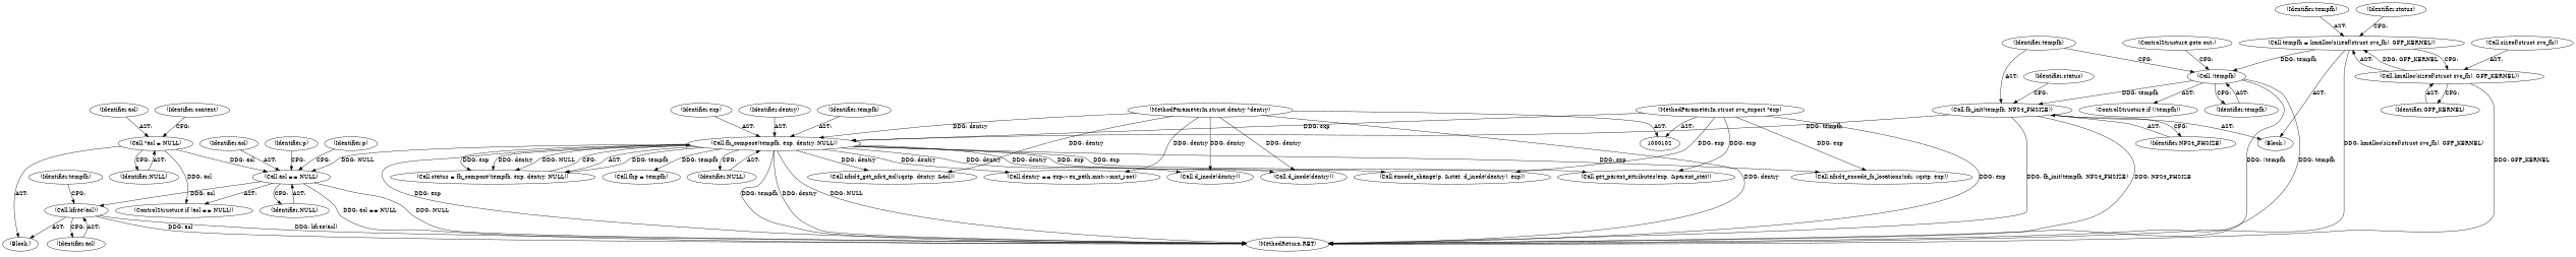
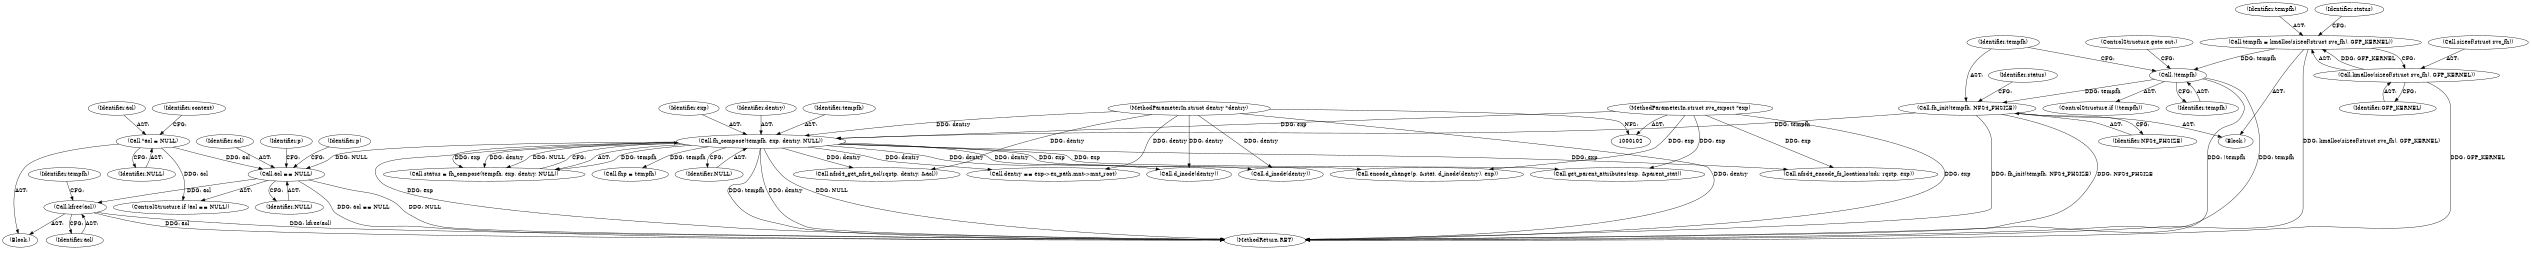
  digraph {
    n1 [label="(Call,kfree(acl))"]
    n2 [label="(Identifier,acl)"]
    n3 [label="(Block,)"]
    n4 [label="(MethodReturn,RET)"]
    n5 [label="(Call,acl == NULL)"]
    n6 [label="(Identifier,NULL)"]
    n7 [label="(ControlStructure,if (acl == NULL))"]
    n8 [label="(Call,*acl = NULL)"]
    n9 [label="(Identifier,NULL)"]
    n10 [label="(Call,fh_compose(tempfh, exp, dentry, NULL))"]
    n11 [label="(Call,nfsd4_get_nfs4_acl(rqstp, dentry, &acl))"]
    n12 [label="(Call,status = fh_compose(tempfh, exp, dentry, NULL))"]
    n13 [label="(Call,nfsd4_encode_fs_locations(xdr, rqstp, exp))"]
    n14 [label="(Call,dentry == exp->ex_path.mnt->mnt_root)"]
    n15 [label="(Call,d_inode(dentry))"]
    n16 [label="(Call,encode_change(p, &stat, d_inode(dentry), exp))"]
    n17 [label="(Call,get_parent_attributes(exp, &parent_stat))"]
    n18 [label="(Call,fhp = tempfh)"]
    n19 [label="(Identifier,NULL)"]
    n20 [label="(Call,d_inode(dentry))"]
    n21 [label="(Call,fh_init(tempfh, NFS4_FHSIZE))"]
    n22 [label="(Block,)"]
    n23 [label="(Identifier,NFS4_FHSIZE)"]
    n24 [label="(Call,!tempfh)"]
    n25 [label="(Identifier,tempfh)"]
    n26 [label="(ControlStructure,if (!tempfh))"]
    n27 [label="(Call,tempfh = kmalloc(sizeof(struct svc_fh), GFP_KERNEL))"]
    n28 [label="(Call,kmalloc(sizeof(struct svc_fh), GFP_KERNEL))"]
    n29 [label="(Identifier,GFP_KERNEL)"]
    n30 [label="(MethodParameterIn,struct svc_export *exp)"]
    1000102
    n32 [label="(MethodParameterIn,struct dentry *dentry)"]
    n33 [label="(Identifier,tempfh)"]
    n34 [label="(Identifier,dentry)"]
    n35 [label="(Identifier,acl)"]
    n36 [label="(Identifier,tempfh)"]
    n37 [label="(Identifier,p)"]
    n38 [label="(ControlStructure,goto out;)"]
    n39 [label="(Identifier,context)"]
    n40 [label="(Identifier,acl)"]
    n41 [label="(Call,sizeof(struct svc_fh))"]
    n42 [label="(Identifier,tempfh)"]
    n43 [label="(Identifier,status)"]
    n44 [label="(Identifier,tempfh)"]
    n45 [label="(Identifier,p)"]
    n46 [label="(Identifier,exp)"]
    n47 [label="(Identifier,status)"]
    n1 -> n2 [label="CFG: "]
    n1 -> n3 [label="AST: "]
    n1 -> n4 [label="DDG: kfree(acl)"]
    n1 -> n4 [label="DDG: acl"]
    n2 -> n1 [label="AST: "]
    n5 -> n1 [label="DDG: acl"]
    n5 -> n4 [label="DDG: NULL"]
    n5 -> n4 [label="DDG: acl == NULL"]
    n5 -> n6 [label="CFG: "]
    n5 -> n7 [label="AST: "]
    n6 -> n5 [label="AST: "]
    n8 -> n3 [label="AST: "]
    n8 -> n5 [label="DDG: acl"]
    n8 -> n7 [label="DDG: acl"]
    n8 -> n9 [label="CFG: "]
    n9 -> n8 [label="AST: "]
    n10 -> n4 [label="DDG: dentry"]
    n10 -> n4 [label="DDG: NULL"]
    n10 -> n4 [label="DDG: exp"]
    n10 -> n4 [label="DDG: tempfh"]
    n10 -> n5 [label="DDG: NULL"]
    n10 -> n11 [label="DDG: dentry"]
    n10 -> n12 [label="AST: "]
    n10 -> n12 [label="DDG: tempfh"]
    n10 -> n12 [label="DDG: exp"]
    n10 -> n12 [label="DDG: dentry"]
    n10 -> n12 [label="DDG: NULL"]
    n10 -> n13 [label="DDG: exp"]
    n10 -> n14 [label="DDG: dentry"]
    n10 -> n15 [label="DDG: dentry"]
    n10 -> n16 [label="DDG: exp"]
    n10 -> n17 [label="DDG: exp"]
    n10 -> n18 [label="DDG: tempfh"]
    n10 -> n19 [label="CFG: "]
    n10 -> n20 [label="DDG: dentry"]
    n12 -> n10 [label="CFG: "]
    n19 -> n10 [label="AST: "]
    n21 -> n4 [label="DDG: NFS4_FHSIZE"]
    n21 -> n4 [label="DDG: fh_init(tempfh, NFS4_FHSIZE)"]
    n21 -> n10 [label="DDG: tempfh"]
    n21 -> n22 [label="AST: "]
    n21 -> n23 [label="CFG: "]
    n23 -> n21 [label="AST: "]
    n24 -> n4 [label="DDG: !tempfh"]
    n24 -> n4 [label="DDG: tempfh"]
    n24 -> n21 [label="DDG: tempfh"]
    n24 -> n25 [label="CFG: "]
    n24 -> n26 [label="AST: "]
    n25 -> n24 [label="AST: "]
    n27 -> n4 [label="DDG: kmalloc(sizeof(struct svc_fh), GFP_KERNEL)"]
    n27 -> n22 [label="AST: "]
    n27 -> n24 [label="DDG: tempfh"]
    n27 -> n28 [label="CFG: "]
    n28 -> n4 [label="DDG: GFP_KERNEL"]
    n28 -> n27 [label="AST: "]
    n28 -> n27 [label="DDG: GFP_KERNEL"]
    n28 -> n29 [label="CFG: "]
    n29 -> n28 [label="AST: "]
    n30 -> n4 [label="DDG: exp"]
    n30 -> n10 [label="DDG: exp"]
    n30 -> n13 [label="DDG: exp"]
    n30 -> n16 [label="DDG: exp"]
    n30 -> n17 [label="DDG: exp"]
    n30 -> 1000102 [label="AST: "]
    n32 -> n4 [label="DDG: dentry"]
    n32 -> n10 [label="DDG: dentry"]
    n32 -> n11 [label="DDG: dentry"]
    n32 -> n14 [label="DDG: dentry"]
    n32 -> n15 [label="DDG: dentry"]
    n32 -> n20 [label="DDG: dentry"]
-   n32 -> 1000102 [label="AST: "]
+   n32 -> 1000102 [label="NFS: "]
    n33 -> n1 [label="CFG: "]
    n34 -> n10 [label="AST: "]
    n35 -> n5 [label="AST: "]
    n36 -> n27 [label="AST: "]
    n37 -> n5 [label="CFG: "]
    n38 -> n24 [label="CFG: "]
    n39 -> n8 [label="CFG: "]
    n40 -> n8 [label="AST: "]
    n41 -> n28 [label="AST: "]
    n42 -> n10 [label="AST: "]
    n43 -> n21 [label="CFG: "]
    n44 -> n21 [label="AST: "]
    n44 -> n24 [label="CFG: "]
    n45 -> n5 [label="CFG: "]
    n46 -> n10 [label="AST: "]
    n47 -> n27 [label="CFG: "]
  }
